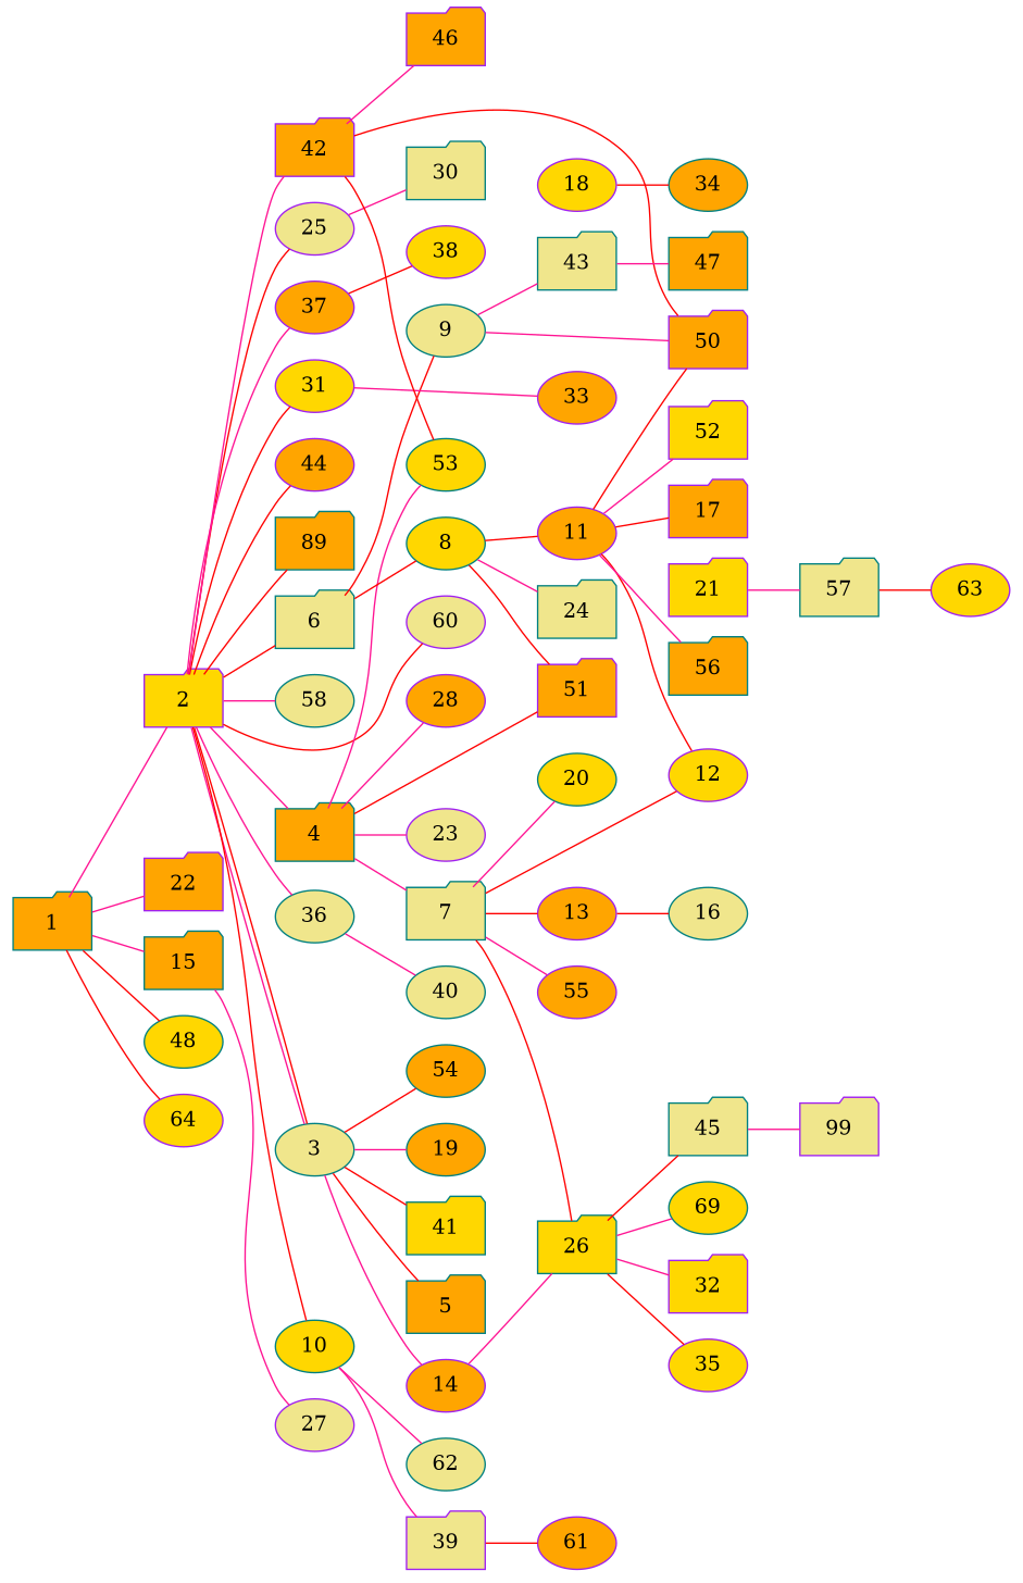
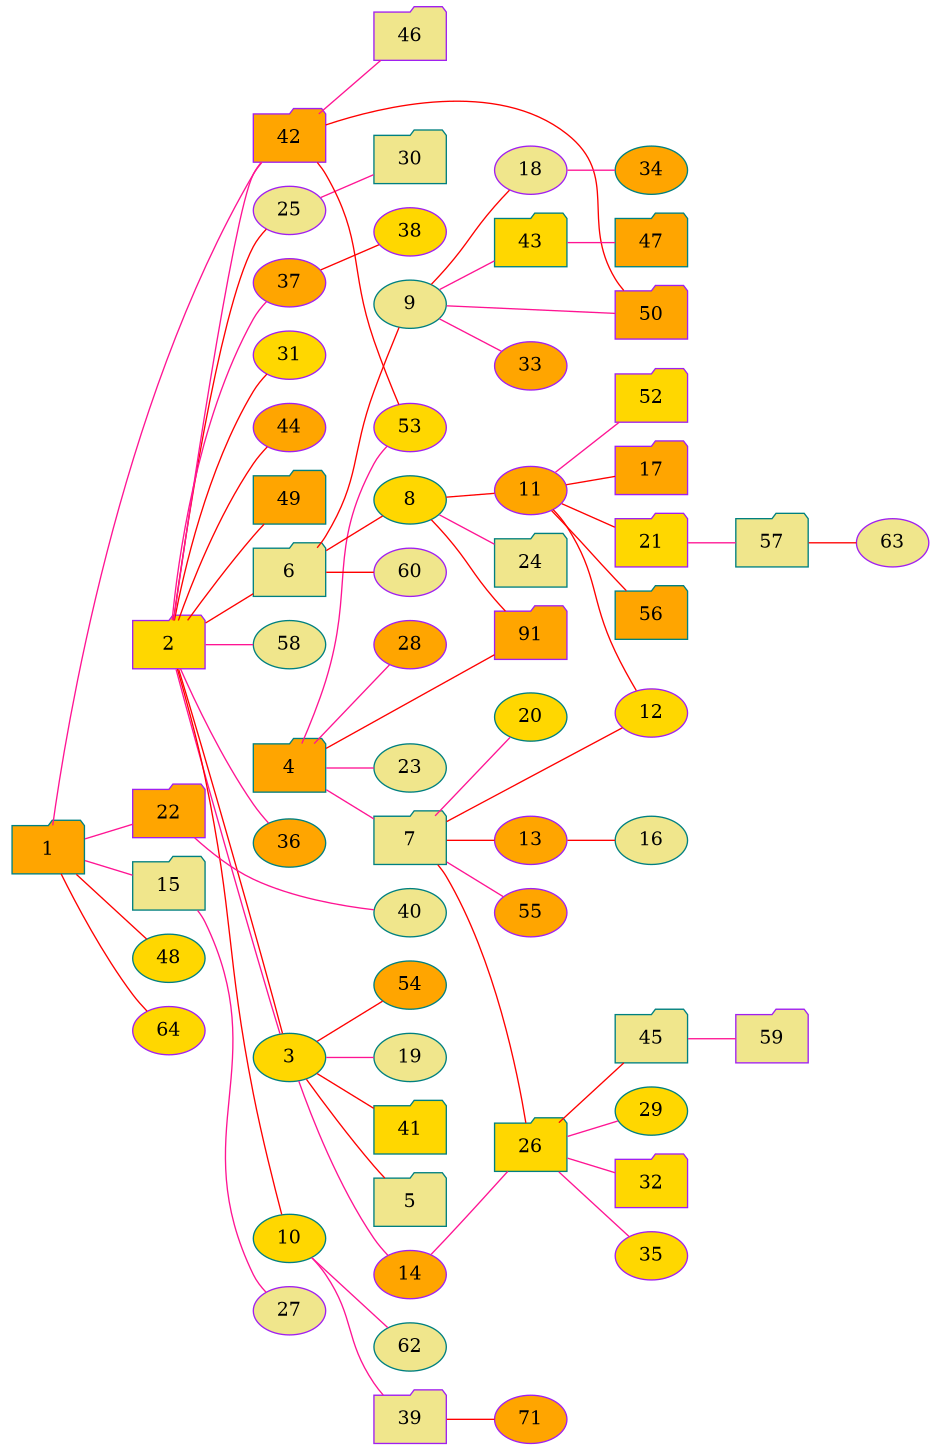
  graph {
    rankdir=LR
    node [color=teal fillcolor=orange shape=ellipse style=filled]
    edge [color=deeppink]
    1 [shape=folder]
    2 [color=purple fillcolor=gold shape=folder]
-   15 [shape=folder]
+   15 [fillcolor=khaki shape=folder]
    22 [color=purple shape=folder]
    48 [fillcolor=gold]
    64 [color=purple fillcolor=gold]
-   3 [fillcolor=khaki]
+   3 [fillcolor=gold]
    4 [shape=folder]
    6 [fillcolor=khaki shape=folder]
    10 [fillcolor=gold]
    25 [color=purple fillcolor=khaki]
    31 [color=purple fillcolor=gold]
-   36 [fillcolor=khaki]
+   36
    37 [color=purple]
    42 [color=purple shape=folder]
    44 [color=purple]
-   49 [shape=folder label=89]
+   49 [shape=folder]
    58 [fillcolor=khaki]
    60 [color=purple fillcolor=khaki]
    27 [color=purple fillcolor=khaki]
-   5 [shape=folder]
+   5 [fillcolor=khaki shape=folder]
    14 [color=purple]
-   19
+   19 [fillcolor=khaki]
    41 [fillcolor=gold shape=folder]
    54
    7 [fillcolor=khaki shape=folder]
-   23 [color=purple fillcolor=khaki]
+   23 [fillcolor=khaki]
    28 [color=purple]
-   51 [color=purple shape=folder]
-   53 [fillcolor=gold]
+   51 [color=purple shape=folder label=91]
+   53 [color=purple fillcolor=gold]
    8 [fillcolor=gold]
    9 [fillcolor=khaki]
    39 [color=purple fillcolor=khaki shape=folder]
    62 [fillcolor=khaki]
    30 [fillcolor=khaki shape=folder]
    40 [fillcolor=khaki]
    38 [color=purple fillcolor=gold]
    50 [color=purple shape=folder]
-   46 [color=purple shape=folder]
+   46 [color=purple fillcolor=khaki shape=folder]
    26 [fillcolor=gold shape=folder]
    12 [color=purple fillcolor=gold]
    13 [color=purple]
    20 [fillcolor=gold]
    55 [color=purple]
    11 [color=purple]
    24 [fillcolor=khaki shape=folder]
-   18 [color=purple fillcolor=gold]
+   18 [color=purple fillcolor=khaki]
    33 [color=purple]
-   43 [fillcolor=khaki shape=folder]
+   43 [fillcolor=gold shape=folder]
    16 [fillcolor=khaki]
-   29 [fillcolor=gold label=69]
+   29 [fillcolor=gold]
    32 [color=purple fillcolor=gold shape=folder]
    35 [color=purple fillcolor=gold]
    45 [fillcolor=khaki shape=folder]
    17 [color=purple shape=folder]
    21 [color=purple fillcolor=gold shape=folder]
    56 [shape=folder]
    52 [color=purple fillcolor=gold shape=folder]
    34
    47 [shape=folder]
-   61 [color=purple]
+   61 [color=purple label=71]
    57 [fillcolor=khaki shape=folder]
-   63 [color=purple fillcolor=gold]
-   59 [color=purple fillcolor=khaki shape=folder label=99]
-   1 -- 2
+   63 [color=purple fillcolor=khaki]
+   59 [color=purple fillcolor=khaki shape=folder]
+   1 -- 42
    1 -- 15
    1 -- 22
    1 -- 48 [color=red]
    1 -- 64 [color=red]
    2 -- 3
    2 -- 3 [color=red]
-   2 -- 4
    2 -- 6 [color=red]
    2 -- 10 [color=red]
    2 -- 25 [color=red]
    2 -- 31 [color=red]
    2 -- 36
    2 -- 37
    2 -- 42
    2 -- 44 [color=red]
    2 -- 49 [color=red]
    2 -- 58
-   2 -- 60 [color=red]
+   6 -- 60 [color=red]
    15 -- 27
    3 -- 5 [color=red]
    3 -- 14
    3 -- 19
    3 -- 41 [color=red]
    3 -- 54 [color=red]
    4 -- 7
    4 -- 23
    4 -- 28
    4 -- 51 [color=red]
    4 -- 53
    6 -- 8 [color=red]
    6 -- 9 [color=red]
    10 -- 39
    10 -- 62
    25 -- 30
-   36 -- 40
+   22 -- 40
    37 -- 38 [color=red]
    42 -- 53 [color=red]
    42 -- 50 [color=red]
    42 -- 46
    14 -- 26
    7 -- 26 [color=red]
    7 -- 12 [color=red]
    7 -- 13 [color=red]
    7 -- 20
    7 -- 55
    8 -- 51 [color=red]
    8 -- 11 [color=red]
    8 -- 24
    9 -- 50
-   31 -- 33
+   9 -- 18 [color=red]
+   9 -- 33
    9 -- 43
    39 -- 61 [color=red]
    26 -- 29
    26 -- 32
-   26 -- 35 [color=red]
+   26 -- 35
    26 -- 45 [color=red]
    13 -- 16 [color=red]
    11 -- 12 [color=red]
    11 -- 17 [color=red]
-   11 -- 50 [color=red]
-   11 -- 56
+   11 -- 21 [color=red]
+   11 -- 56 [color=red]
    11 -- 52
-   18 -- 34 [color=red]
+   18 -- 34
    43 -- 47
    45 -- 59
    21 -- 57
    57 -- 63 [color=red]
  }
